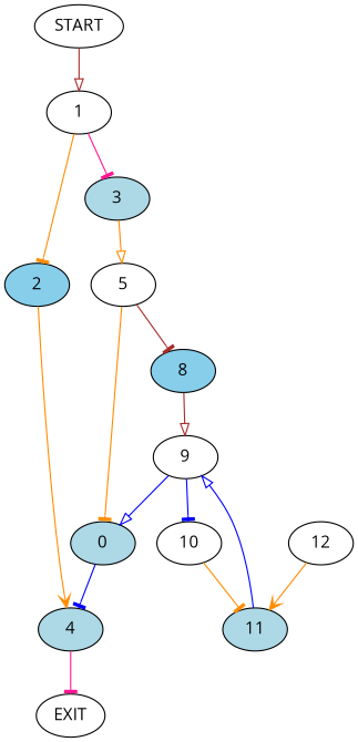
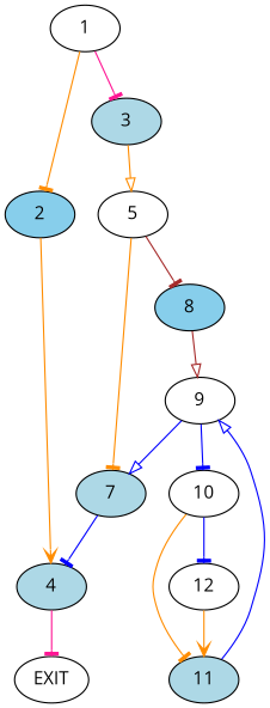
  digraph {
    fontname="Open Sans"
    node [fillcolor=white fontname="Open Sans" style=filled]
    edge [arrowhead=tee color=darkorange fontname="Open Sans"]
-   n1 [label=START]
    1
    2 [fillcolor=skyblue]
    3 [fillcolor=lightblue]
    n5 [label=EXIT]
    4 [fillcolor=lightblue]
    5
-   7 [fillcolor=lightblue label=0]
+   7 [fillcolor=lightblue]
    8 [fillcolor=skyblue]
    9
    10
    11 [fillcolor=lightblue]
    12
-   n1 -> 1 [arrowhead=onormal color=brown]
    1 -> 2
    1 -> 3 [color=deeppink]
    2 -> 4 [arrowhead=vee]
    3 -> 5 [arrowhead=onormal]
    4 -> n5 [color=deeppink]
    5 -> 7
    5 -> 8 [color=brown]
    7 -> 4 [color=blue]
    8 -> 9 [arrowhead=onormal color=brown]
    9 -> 7 [arrowhead=onormal color=blue]
    9 -> 10 [color=blue]
    10 -> 11
+   10 -> 12 [color=blue]
    11 -> 9 [arrowhead=onormal color=blue]
    12 -> 11 [arrowhead=vee]
  }
